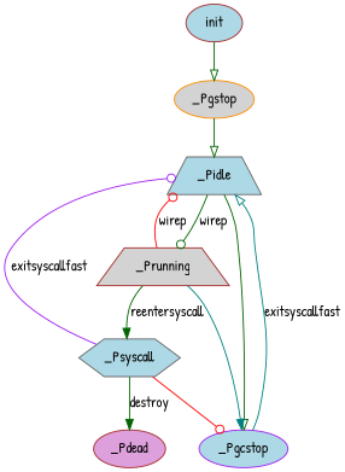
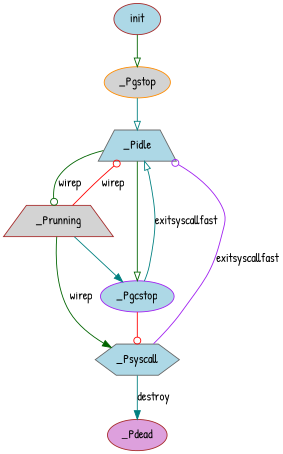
  digraph {
    fontname="Patrick Hand"
    newrank=true
    rankdir=TB
    node [color=brown fillcolor=lightblue fontname="Patrick Hand" shape=ellipse style=filled]
    edge [arrowhead=onormal color=darkgreen fontname="Patrick Hand"]
    _Pgstop [color=darkorange fillcolor=lightgrey]
    init
    _Pidle [color=gray40 shape=trapezium]
    _Prunning [fillcolor=lightgrey shape=trapezium]
    _Pgcstop [color=purple]
    _Psyscall [color=gray40 shape=hexagon]
    _Pdead [fillcolor=plum]
    subgraph sub_1 {
      label=GC
    }
-   _Pgstop -> _Pidle
+   _Pgstop -> _Pidle [color=teal]
    init -> _Pgstop
    _Pidle -> _Prunning [arrowhead=odot label=wirep]
    _Pidle -> _Pgcstop
    _Prunning -> _Pidle [arrowhead=odot color=red label=wirep]
    _Prunning -> _Pgcstop [arrowhead=normal color=teal]
-   _Prunning -> _Psyscall [arrowhead=normal label=reentersyscall]
+   _Prunning -> _Psyscall [arrowhead=normal label=wirep]
    _Pgcstop -> _Pidle [color=teal label=exitsyscallfast]
    _Psyscall -> _Pidle [arrowhead=odot color=purple label=exitsyscallfast]
-   _Psyscall -> _Pgcstop [arrowhead=odot color=red]
-   _Psyscall -> _Pdead [arrowhead=normal label=destroy]
+   _Pgcstop -> _Psyscall [arrowhead=odot color=red]
+   _Psyscall -> _Pdead [arrowhead=normal color=teal label=destroy]
  }
